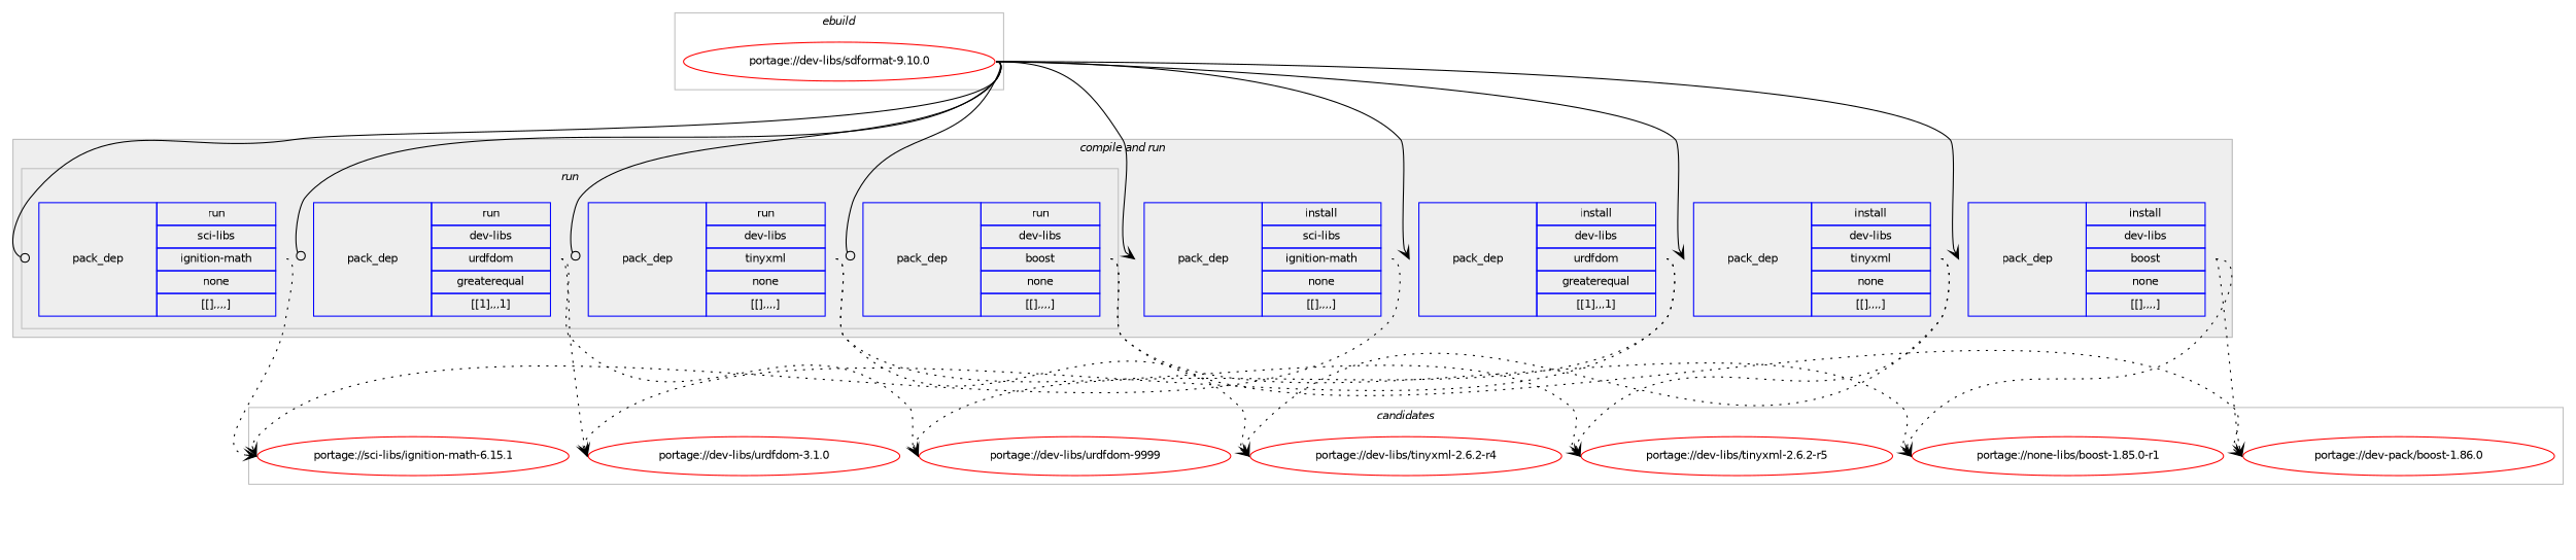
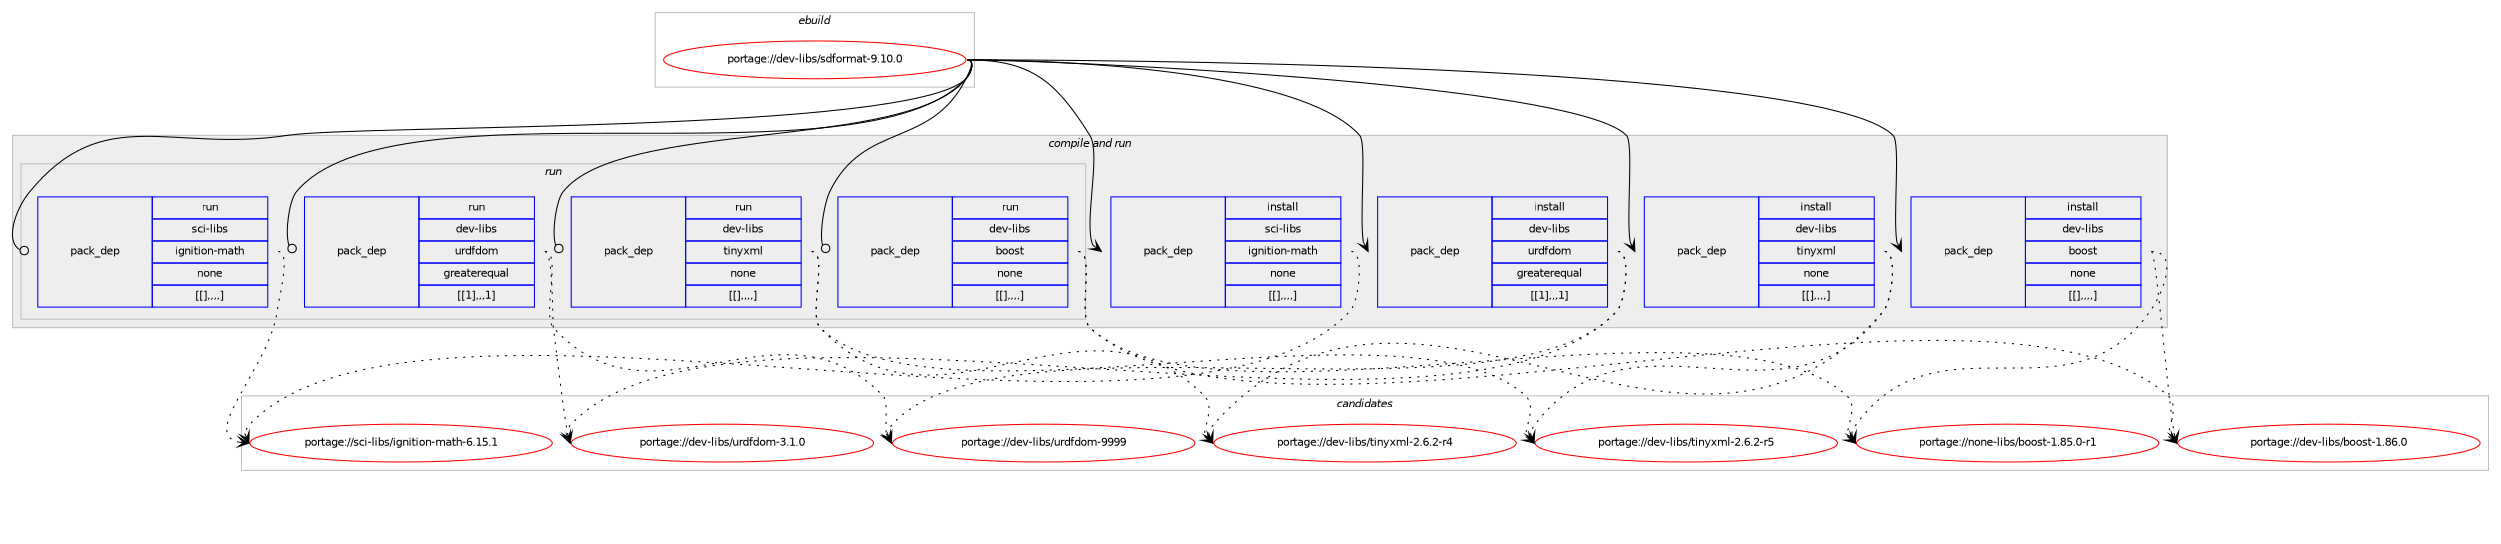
  digraph {
    compound=true
    concentrate=true
    fontname=Helvetica
    fontsize=10
    newrank=true
    rankdir=TB
    ranksep=1.5
    node [color=red fontname=Helvetica fontsize=10]
    edge [arrowhead=vee headport=w style=dotted tailport=e weight=100]
    n1 [label="portage://dev-libs/sdformat-9.10.0" width=4]
    n2 [color=blue label=<<TABLE BORDER="0" CELLBORDER="1" CELLSPACING="0" CELLPADDING="4" WIDTH="220"><TR><TD ROWSPAN="6" CELLPADDING="30">pack_dep</TD></TR><TR><TD WIDTH="110">install</TD></TR><TR><TD>dev-libs</TD></TR><TR><TD>boost</TD></TR><TR><TD>none</TD></TR><TR><TD>[[],,,,]</TD></TR></TABLE>> shape=none]
    n3 [color=blue label=<<TABLE BORDER="0" CELLBORDER="1" CELLSPACING="0" CELLPADDING="4" WIDTH="220"><TR><TD ROWSPAN="6" CELLPADDING="30">pack_dep</TD></TR><TR><TD WIDTH="110">install</TD></TR><TR><TD>dev-libs</TD></TR><TR><TD>tinyxml</TD></TR><TR><TD>none</TD></TR><TR><TD>[[],,,,]</TD></TR></TABLE>> shape=none]
    n4 [color=blue label=<<TABLE BORDER="0" CELLBORDER="1" CELLSPACING="0" CELLPADDING="4" WIDTH="220"><TR><TD ROWSPAN="6" CELLPADDING="30">pack_dep</TD></TR><TR><TD WIDTH="110">install</TD></TR><TR><TD>dev-libs</TD></TR><TR><TD>urdfdom</TD></TR><TR><TD>greaterequal</TD></TR><TR><TD>[[1],,,1]</TD></TR></TABLE>> shape=none]
    n5 [color=blue label=<<TABLE BORDER="0" CELLBORDER="1" CELLSPACING="0" CELLPADDING="4" WIDTH="220"><TR><TD ROWSPAN="6" CELLPADDING="30">pack_dep</TD></TR><TR><TD WIDTH="110">install</TD></TR><TR><TD>sci-libs</TD></TR><TR><TD>ignition-math</TD></TR><TR><TD>none</TD></TR><TR><TD>[[],,,,]</TD></TR></TABLE>> shape=none]
    n6 [color=blue label=<<TABLE BORDER="0" CELLBORDER="1" CELLSPACING="0" CELLPADDING="4" WIDTH="220"><TR><TD ROWSPAN="6" CELLPADDING="30">pack_dep</TD></TR><TR><TD WIDTH="110">run</TD></TR><TR><TD>dev-libs</TD></TR><TR><TD>boost</TD></TR><TR><TD>none</TD></TR><TR><TD>[[],,,,]</TD></TR></TABLE>> shape=none]
    n7 [color=blue label=<<TABLE BORDER="0" CELLBORDER="1" CELLSPACING="0" CELLPADDING="4" WIDTH="220"><TR><TD ROWSPAN="6" CELLPADDING="30">pack_dep</TD></TR><TR><TD WIDTH="110">run</TD></TR><TR><TD>dev-libs</TD></TR><TR><TD>tinyxml</TD></TR><TR><TD>none</TD></TR><TR><TD>[[],,,,]</TD></TR></TABLE>> shape=none]
    n8 [color=blue label=<<TABLE BORDER="0" CELLBORDER="1" CELLSPACING="0" CELLPADDING="4" WIDTH="220"><TR><TD ROWSPAN="6" CELLPADDING="30">pack_dep</TD></TR><TR><TD WIDTH="110">run</TD></TR><TR><TD>dev-libs</TD></TR><TR><TD>urdfdom</TD></TR><TR><TD>greaterequal</TD></TR><TR><TD>[[1],,,1]</TD></TR></TABLE>> shape=none]
    n9 [color=blue label=<<TABLE BORDER="0" CELLBORDER="1" CELLSPACING="0" CELLPADDING="4" WIDTH="220"><TR><TD ROWSPAN="6" CELLPADDING="30">pack_dep</TD></TR><TR><TD WIDTH="110">run</TD></TR><TR><TD>sci-libs</TD></TR><TR><TD>ignition-math</TD></TR><TR><TD>none</TD></TR><TR><TD>[[],,,,]</TD></TR></TABLE>> shape=none]
-   n10 [label="portage://dev-pack/boost-1.86.0" width=4]
+   n10 [label="portage://dev-libs/boost-1.86.0" width=4]
    n11 [label="portage://none-libs/boost-1.85.0-r1" width=4]
    n12 [label="portage://dev-libs/tinyxml-2.6.2-r5" width=4]
    n13 [label="portage://dev-libs/tinyxml-2.6.2-r4" width=4]
    n14 [label="portage://dev-libs/urdfdom-9999" width=4]
    n15 [label="portage://dev-libs/urdfdom-3.1.0" width=4]
    n16 [label="portage://sci-libs/ignition-math-6.15.1" width=4]
    subgraph cluster_1 {
      color=gray
      label=<<i>ebuild</i>>
      n1
    }
    subgraph cluster_2 {
      color=gray
      label=<<i>dependencies</i>>
      subgraph cluster_3 {
        color=gray
        fillcolor="#eeeeee"
        label=<<i>compile</i>>
        style=filled
        subgraph sub_4 {
          color=gray
          fillcolor="#eeeeee"
          label=<<i>compile</i>>
          style=filled
          n2
        }
        subgraph sub_5 {
          color=gray
          fillcolor="#eeeeee"
          label=<<i>compile</i>>
          style=filled
          n3
        }
        subgraph sub_6 {
          color=gray
          fillcolor="#eeeeee"
          label=<<i>compile</i>>
          style=filled
          n4
        }
        subgraph sub_7 {
          color=gray
          fillcolor="#eeeeee"
          label=<<i>compile</i>>
          style=filled
          n5
        }
      }
      subgraph cluster_8 {
        color=gray
        fillcolor="#eeeeee"
        label=<<i>compile and run</i>>
        style=filled
      }
      subgraph cluster_9 {
        color=gray
        fillcolor="#eeeeee"
        label=<<i>run</i>>
        style=filled
        subgraph sub_10 {
          color=gray
          fillcolor="#eeeeee"
          label=<<i>run</i>>
          style=filled
          n6
        }
        subgraph sub_11 {
          color=gray
          fillcolor="#eeeeee"
          label=<<i>run</i>>
          style=filled
          n7
        }
        subgraph sub_12 {
          color=gray
          fillcolor="#eeeeee"
          label=<<i>run</i>>
          style=filled
          n8
        }
        subgraph sub_13 {
          color=gray
          fillcolor="#eeeeee"
          label=<<i>run</i>>
          style=filled
          n9
        }
      }
    }
    subgraph cluster_14 {
      color=gray
      label=<<i>candidates</i>>
      rank=same
      subgraph sub_15 {
        color=black
        label=<<i>candidates</i>>
        nodesep=1
        rank=same
        n10
        n11
      }
      subgraph sub_16 {
        color=black
        label=<<i>candidates</i>>
        nodesep=1
        rank=same
        n12
        n13
      }
      subgraph sub_17 {
        color=black
        label=<<i>candidates</i>>
        nodesep=1
        rank=same
        n14
        n15
      }
      subgraph sub_18 {
        color=black
        label=<<i>candidates</i>>
        nodesep=1
        rank=same
        n16
      }
      subgraph sub_19 {
        color=black
        label=<<i>candidates</i>>
        nodesep=1
        rank=same
        n10
        n11
      }
      subgraph sub_20 {
        color=black
        label=<<i>candidates</i>>
        nodesep=1
        rank=same
        n12
        n13
      }
      subgraph sub_21 {
        color=black
        label=<<i>candidates</i>>
        nodesep=1
        rank=same
        n14
        n15
      }
      subgraph sub_22 {
        color=black
        label=<<i>candidates</i>>
        nodesep=1
        rank=same
        n16
      }
    }
    n1 -> n2 [style=solid weight=20]
    n1 -> n3 [style=solid weight=20]
    n1 -> n4 [style=solid weight=20]
    n1 -> n5 [style=solid weight=20]
    n1 -> n6 [arrowhead=odot style=solid weight=20]
    n1 -> n7 [arrowhead=odot style=solid weight=20]
    n1 -> n8 [arrowhead=odot style=solid weight=20]
    n1 -> n9 [arrowhead=odot style=solid weight=20]
    n2 -> n10
    n2 -> n11
    n3 -> n12
    n3 -> n13
    n4 -> n14
    n4 -> n15
    n5 -> n16
    n6 -> n10
    n6 -> n11
    n7 -> n12
    n7 -> n13
    n8 -> n14
    n8 -> n15
    n9 -> n16
  }
